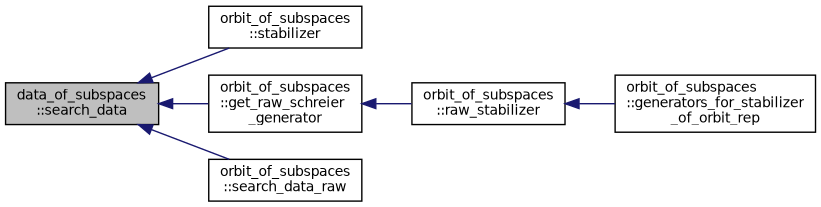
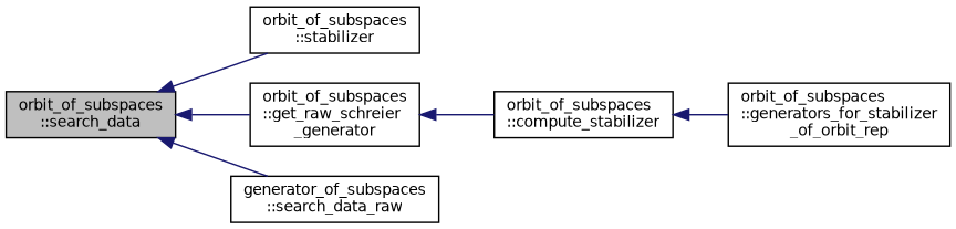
  digraph {
    rankdir=LR
    node [color=black fillcolor=white fontname=Helvetica fontsize=10 shape=record style=filled]
    edge [color=midnightblue dir=back fontname=Helvetica fontsize=10 labelfontname=Helvetica labelfontsize=10 style=solid]
-   n1 [fillcolor=grey75 fontcolor=black height=0.2 label="data_of_subspaces\l::search_data" width=0.4]
+   n1 [fillcolor=grey75 fontcolor=black height=0.2 label="orbit_of_subspaces\l::search_data" width=0.4]
    n2 [height=0.2 label="orbit_of_subspaces\l::stabilizer" width=0.4]
    n3 [height=0.2 label="orbit_of_subspaces\l::get_raw_schreier\l_generator" width=0.4]
-   n4 [height=0.2 label="orbit_of_subspaces\l::search_data_raw" width=0.4]
-   n5 [height=0.2 label="orbit_of_subspaces\l::raw_stabilizer" width=0.4]
+   n4 [height=0.2 label="generator_of_subspaces\l::search_data_raw" width=0.4]
+   n5 [height=0.2 label="orbit_of_subspaces\l::compute_stabilizer" width=0.4]
    n6 [height=0.2 label="orbit_of_subspaces\l::generators_for_stabilizer\l_of_orbit_rep" width=0.4]
    n1 -> n2
    n1 -> n3
    n1 -> n4
    n3 -> n5
    n5 -> n6
  }
